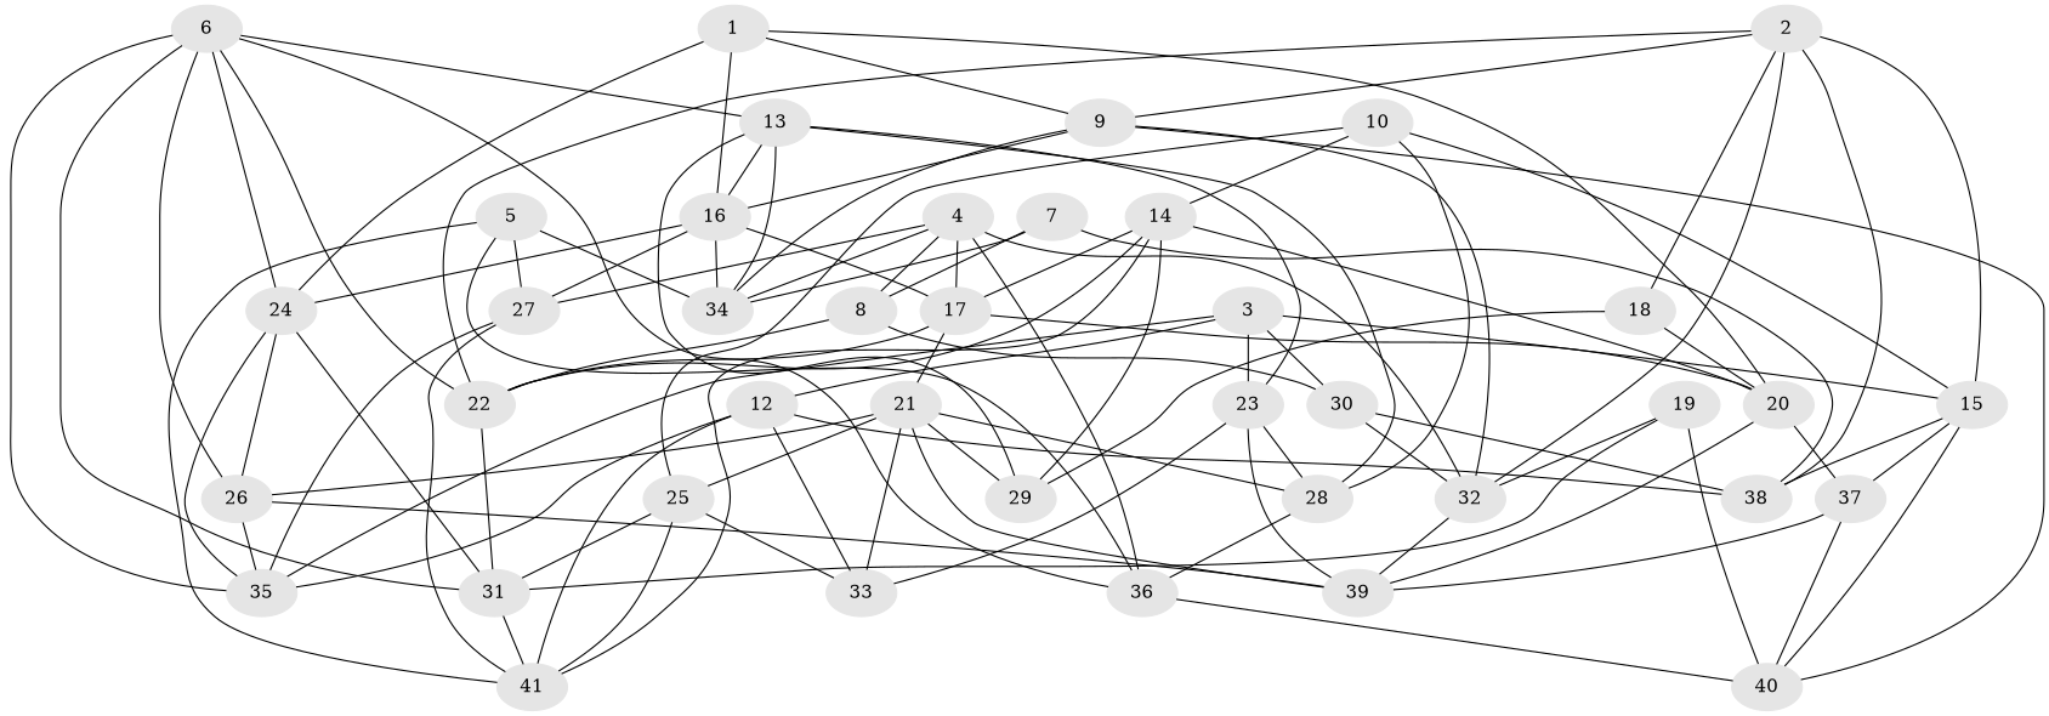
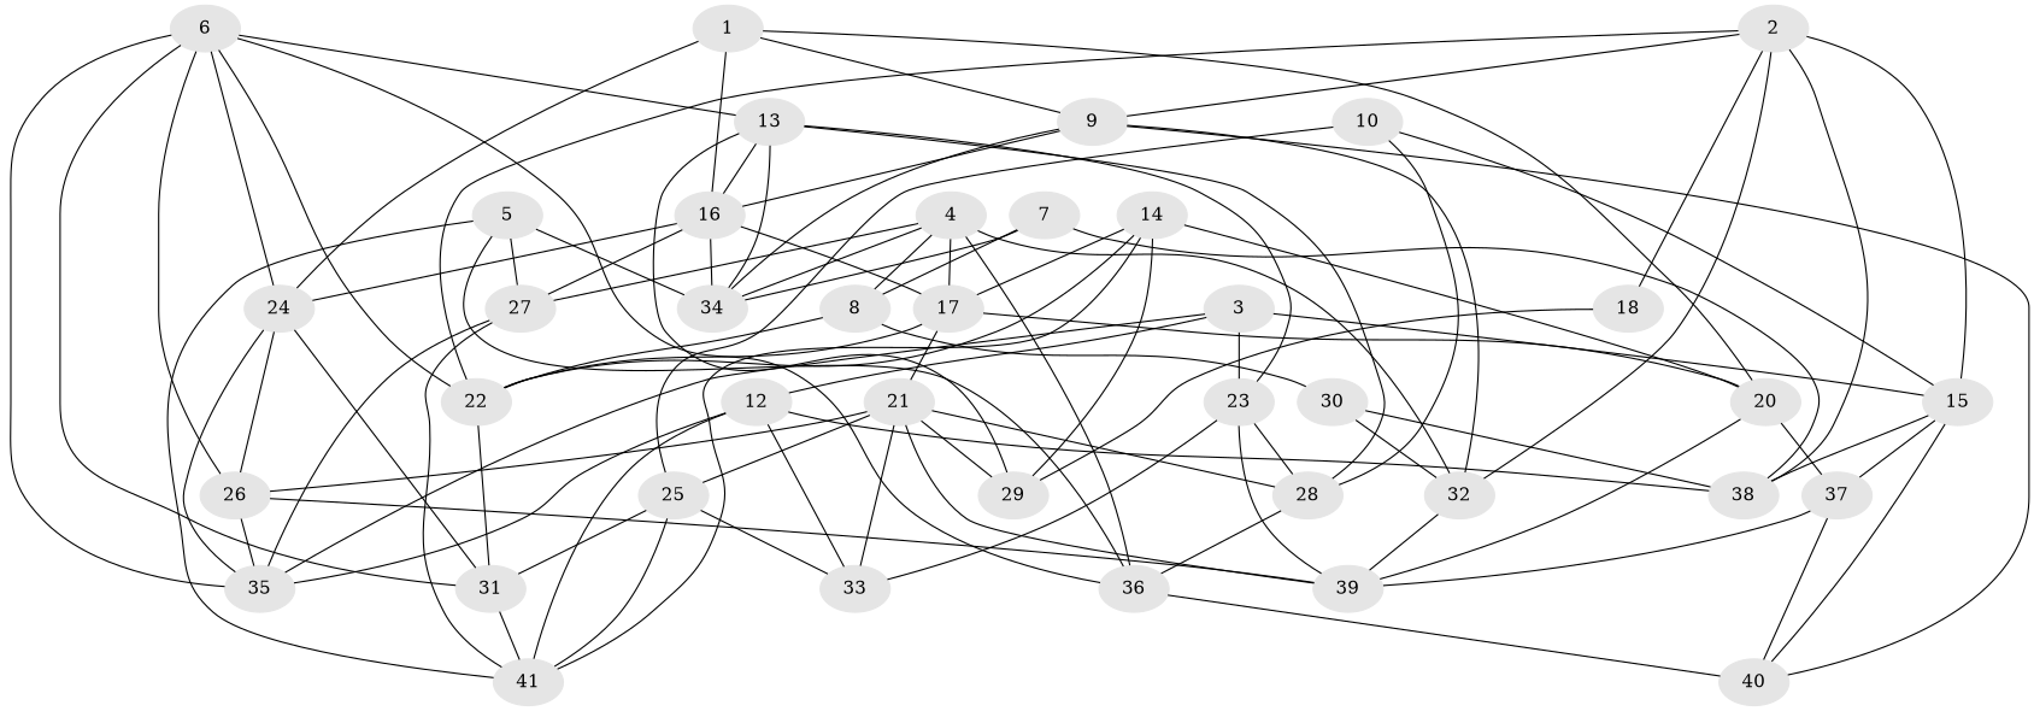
  graph {
    node [color=gray90 style=filled]
    edge [weight=1.0]
    1
    9
    16
    20
    24
    32
    34
    40
    17
    27
    37
    39
    35
    26
    31
    2
    15
    18
    22
    38
    29
    3
    12
    23
    30
    41
    33
    28
    4
    8
    36
    21
    5
    6
    13
    7
    10
    14
    25
-   19
    1 -- 9
    1 -- 16
    1 -- 20
    1 -- 24
    9 -- 16
    9 -- 32
    9 -- 34
    9 -- 40
    16 -- 24
    16 -- 34 [weight=2.0]
    16 -- 17
    16 -- 27
    20 -- 37 [weight=2.0]
    20 -- 39
    24 -- 35
    24 -- 26
    24 -- 31
    32 -- 39
    17 -- 20
    17 -- 22
    17 -- 21
    27 -- 35
    27 -- 41 [weight=2.0]
    37 -- 40
    37 -- 39
    26 -- 39
    26 -- 35
    31 -- 41
    2 -- 9
    2 -- 32
    2 -- 15
    2 -- 18
    2 -- 22
    2 -- 38
    15 -- 40
    15 -- 37
    15 -- 38
-   18 -- 20 [weight=2.0]
    18 -- 29
    22 -- 31
    3 -- 35
    3 -- 15
    3 -- 12
    3 -- 23 [weight=2.0]
-   3 -- 30
    12 -- 35
    12 -- 38 [weight=2.0]
    12 -- 41
    12 -- 33
    23 -- 39
    23 -- 33
    23 -- 28
    30 -- 32
    30 -- 38
    28 -- 36
    4 -- 32
    4 -- 34
    4 -- 17
    4 -- 27
    4 -- 8
    4 -- 36
    8 -- 22
    8 -- 30
    36 -- 40
    21 -- 39
    21 -- 26
    21 -- 29
    21 -- 33
    21 -- 28 [weight=2.0]
    21 -- 25
    5 -- 34
    5 -- 27
    5 -- 41
    5 -- 36
    6 -- 24
    6 -- 35
    6 -- 26 [weight=2.0]
    6 -- 31
    6 -- 22
    6 -- 36
    6 -- 13
    13 -- 16
    13 -- 34
    13 -- 29
    13 -- 23
    13 -- 28
    7 -- 34 [weight=2.0]
    7 -- 38
    7 -- 8
    10 -- 15
    10 -- 28
-   10 -- 14
    10 -- 25
    14 -- 20
    14 -- 17
    14 -- 22
    14 -- 29
    14 -- 41
    25 -- 31
    25 -- 41 [weight=2.0]
    25 -- 33
-   19 -- 32
-   19 -- 40 [weight=2.0]
-   19 -- 31
  }
